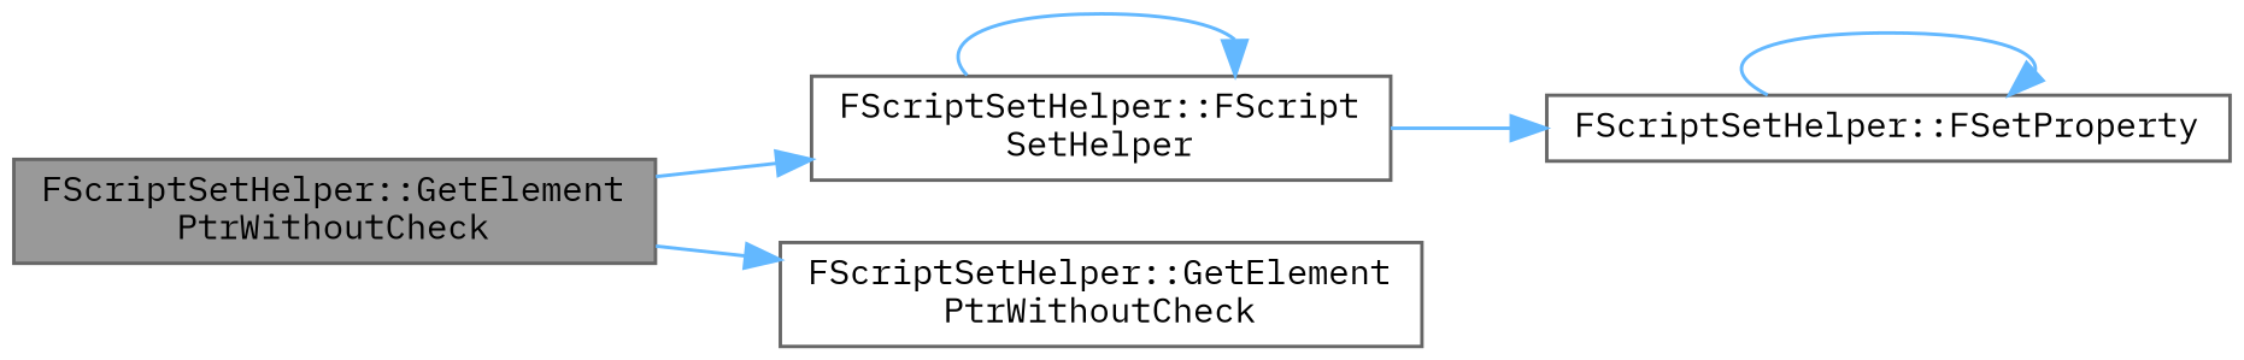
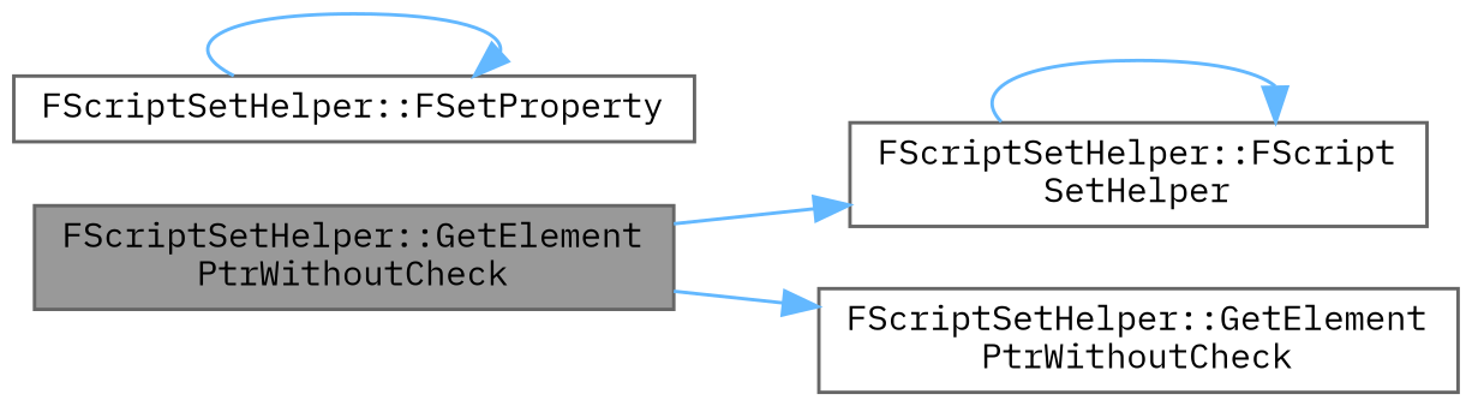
  digraph {
    rankdir=LR
    fontname="IBM Plex Mono"
    node [color=grey40 fillcolor=white fontname="IBM Plex Mono" fontsize=10 shape=box style=filled]
    edge [color=steelblue1 fontname="IBM Plex Mono" fontsize=10 labelfontname=Helvetica labelfontsize=10 style=solid]
    n1 [color=gray40 fillcolor=grey60 fontcolor=black height=0.2 label="FScriptSetHelper::GetElement\lPtrWithoutCheck" width=0.4]
    n2 [height=0.2 label="FScriptSetHelper::FScript\lSetHelper" width=0.4]
    n3 [height=0.2 label="FScriptSetHelper::GetElement\lPtrWithoutCheck" width=0.4]
    n4 [height=0.2 label="FScriptSetHelper::FSetProperty" width=0.4]
    n1 -> n2
    n1 -> n3
    n2 -> n2
-   n2 -> n4
    n4 -> n4
  }
